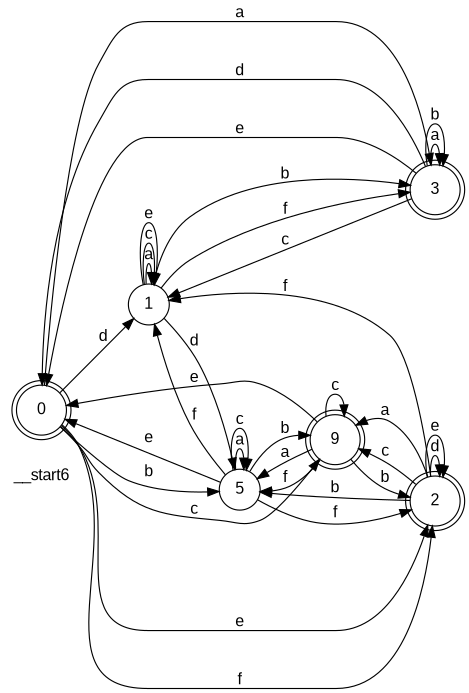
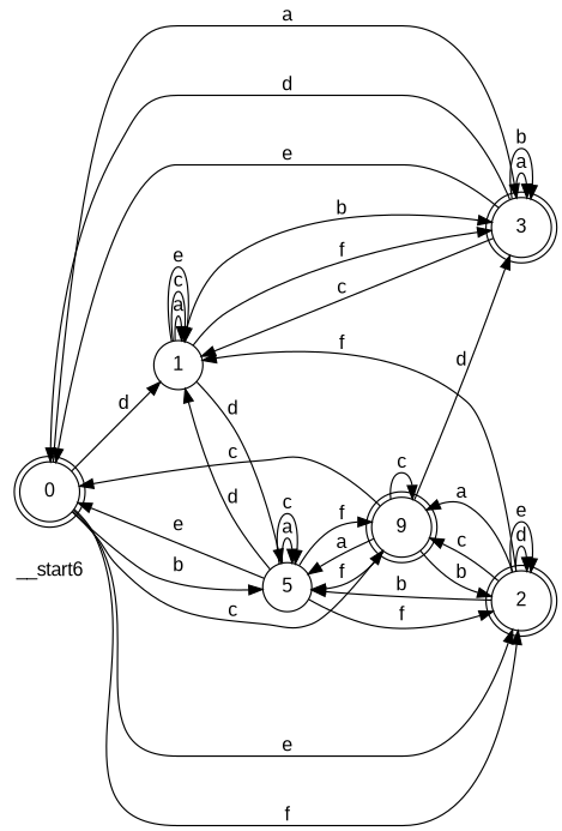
  digraph {
    fontname="Liberation Sans"
    rankdir=LR
    node [fontname="Liberation Sans" shape=doublecircle color=black fillcolor=white style="rounded,filled"]
    edge [fontname="Liberation Sans"]
    n1 [label=__start6 shape=none color="" fillcolor="" style=""]
    n2 [label=0]
    n3 [label=1 shape=circle style=filled]
    n4 [label=2]
    n5 [label=3]
    n6 [label=9]
    n7 [label=5 shape=circle style=filled]
    n2 -> n3 [label=d]
    n2 -> n4 [label=e]
    n2 -> n4 [label=f]
    n2 -> n5 [label=a]
    n2 -> n6 [label=c]
    n2 -> n7 [label=b]
    n3 -> n3 [label=a]
    n3 -> n3 [label=c]
    n3 -> n3 [label=e]
    n3 -> n5 [label=b]
    n3 -> n5 [label=f]
    n3 -> n7 [label=d]
    n4 -> n3 [label=f]
    n4 -> n4 [label=d]
    n4 -> n4 [label=e]
    n4 -> n6 [label=a]
    n4 -> n6 [label=c]
    n4 -> n7 [label=b]
    n5 -> n2 [label=d]
    n5 -> n2 [label=e]
    n5 -> n3 [label=c]
    n5 -> n5 [label=a]
    n5 -> n5 [label=b]
-   n6 -> n2 [label=e]
+   n6 -> n2 [label=c]
    n6 -> n4 [label=b]
+   n6 -> n5 [label=d]
    n6 -> n6 [label=c]
    n6 -> n7 [label=a]
    n6 -> n7 [label=f]
    n7 -> n2 [label=e]
-   n7 -> n3 [label=f]
+   n7 -> n3 [label=d]
    n7 -> n4 [label=f]
-   n7 -> n6 [label=b]
+   n7 -> n6 [label=f]
    n7 -> n7 [label=a]
    n7 -> n7 [label=c]
  }
